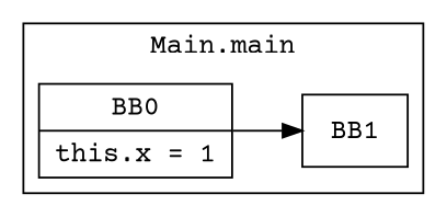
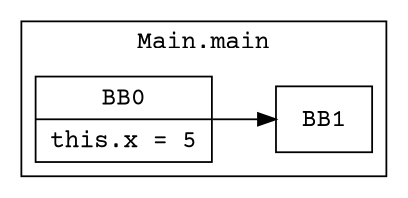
  digraph {
    rankdir=LR
    fontname="Courier Prime"
    node [shape=record fontname="Courier Prime"]
-   n1 [label="BB0|this.x = 1"]
+   n1 [label="BB0|this.x = 5"]
    n2 [label=BB1]
    subgraph cluster_1 {
      label="Main.main"
      n1
      n2
    }
    n1 -> n2 [fontname="Courier Prime"]
  }
